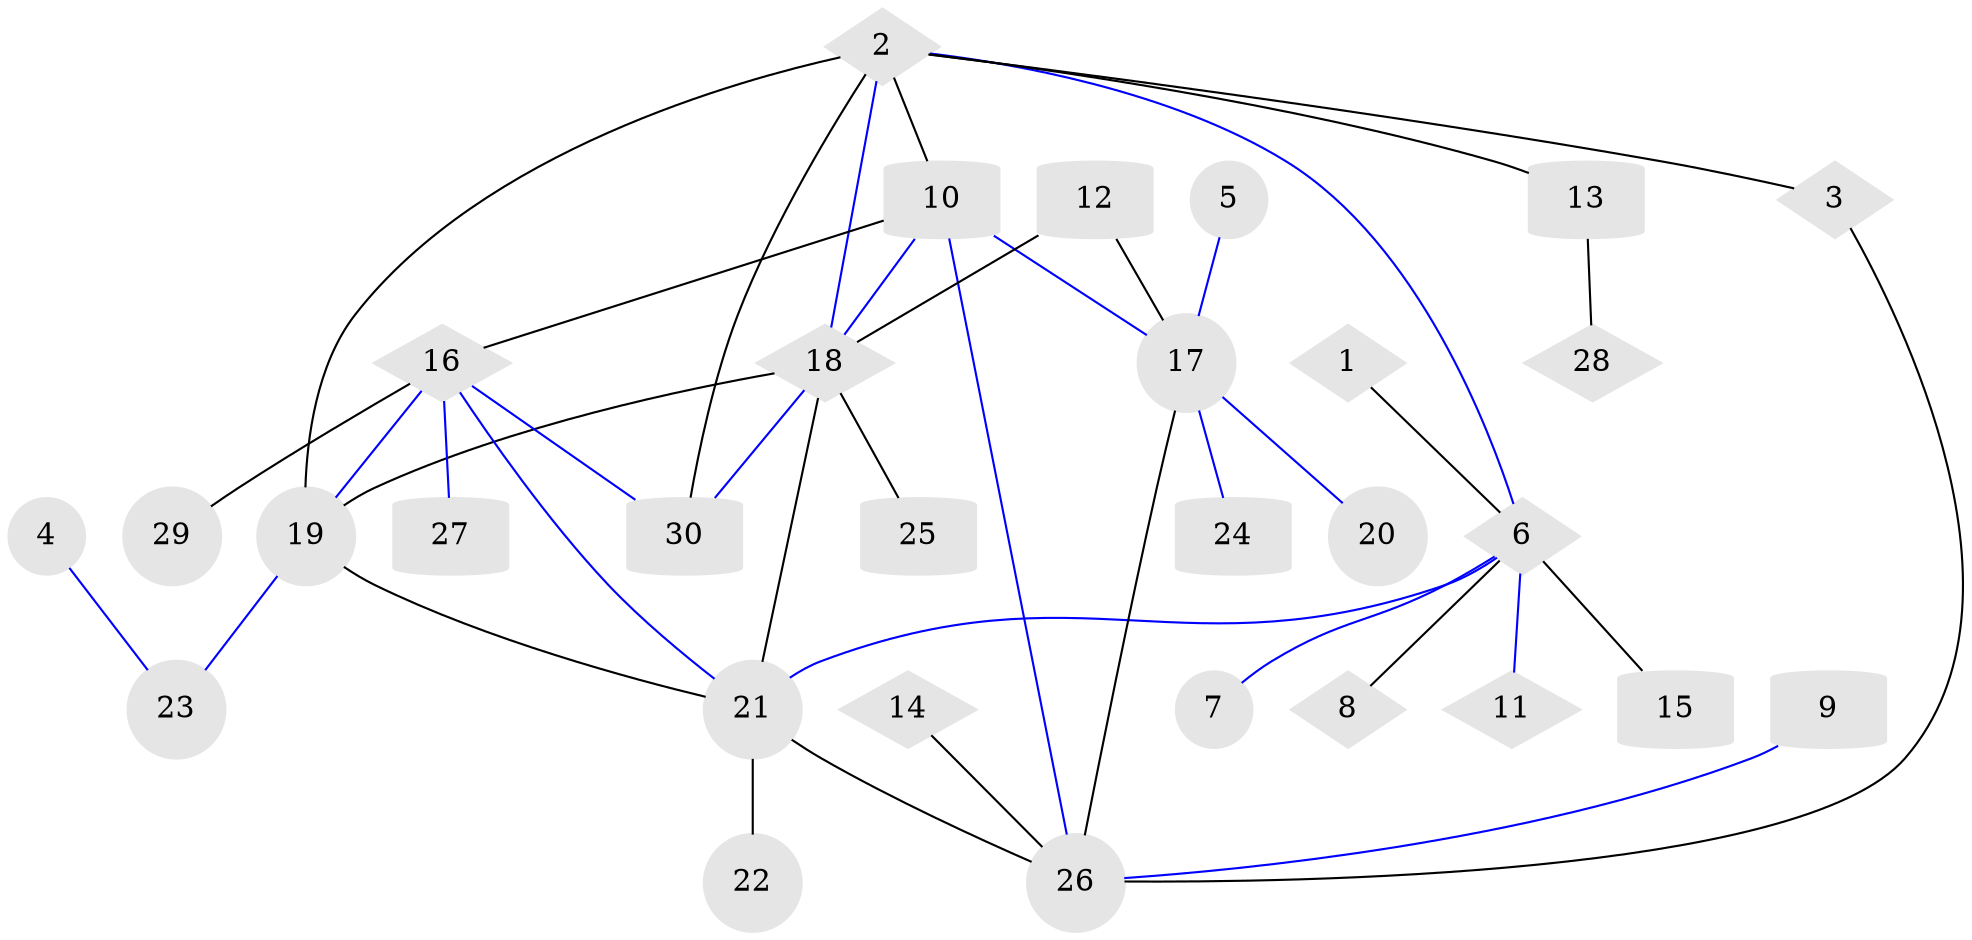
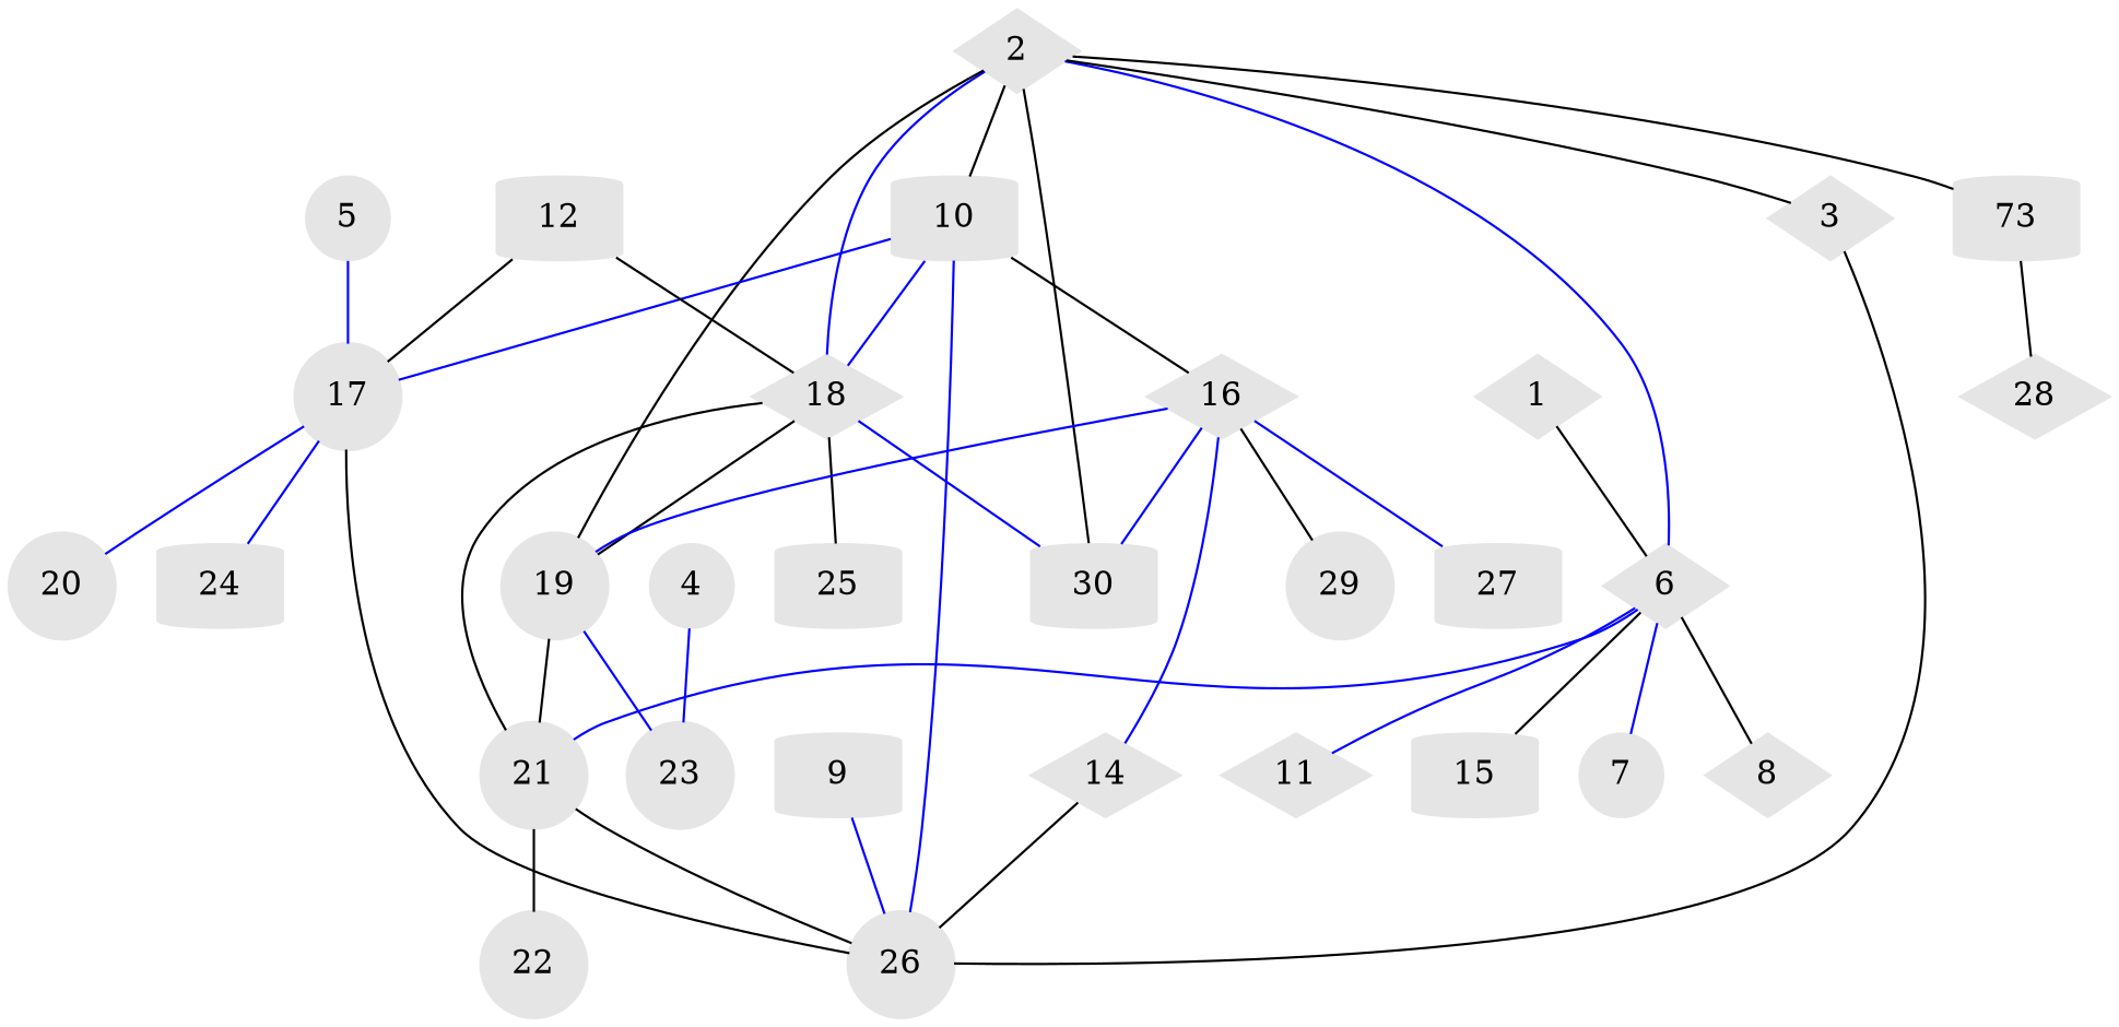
  graph {
    node [color=gray90 shape=circle style=filled]
    edge [color=black weight=1.0]
    1 [shape=diamond]
    6 [shape=diamond]
    7
    8 [shape=diamond]
    11 [shape=diamond]
    15 [shape=cylinder]
    21
    2 [shape=diamond]
    3 [shape=diamond]
    10 [shape=cylinder]
-   13 [shape=cylinder]
+   13 [shape=cylinder label=73]
    18 [shape=diamond]
    19
    30 [shape=cylinder]
    26
    17
    16 [shape=diamond]
    28 [shape=diamond]
    25 [shape=cylinder]
    23
    4
    5
    20
    24 [shape=cylinder]
    22
    9 [shape=cylinder]
    27 [shape=cylinder]
    29
    12 [shape=cylinder]
    14 [shape=diamond]
    1 -- 6
    6 -- 7 [color=blue]
    6 -- 8
    6 -- 11 [color=blue]
    6 -- 15
    6 -- 21 [color=blue weight=2.0]
    21 -- 26
    21 -- 22
    2 -- 6 [color=blue]
    2 -- 3
    2 -- 10
    2 -- 13
    2 -- 18 [color=blue weight=2.0]
    2 -- 19
    2 -- 30
    3 -- 26
    10 -- 18 [color=blue]
    10 -- 26 [color=blue]
    10 -- 17 [color=blue]
    10 -- 16
    13 -- 28
    18 -- 21
    18 -- 19
    18 -- 30 [color=blue]
    18 -- 25
    19 -- 21
    19 -- 23 [color=blue]
    17 -- 26
    17 -- 20 [color=blue]
    17 -- 24 [color=blue]
-   16 -- 21 [color=blue]
+   16 -- 14 [color=blue]
    16 -- 19 [color=blue weight=3.0]
    16 -- 30 [color=blue]
    16 -- 27 [color=blue]
    16 -- 29
    4 -- 23 [color=blue]
    5 -- 17 [color=blue]
    9 -- 26 [color=blue]
    12 -- 18 [weight=2.0]
    12 -- 17
    14 -- 26
  }
